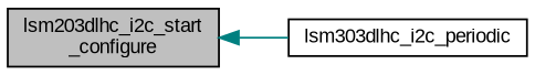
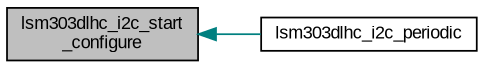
  digraph {
    rankdir=LR
    fontname="Liberation Sans"
    node [color=black fontname="Liberation Sans" fontsize=10 shape=record style=filled]
-   n1 [fillcolor=grey75 fontcolor=black height=0.2 label="lsm203dlhc_i2c_start\l_configure" width=0.4]
+   n1 [fillcolor=grey75 fontcolor=black height=0.2 label="lsm303dlhc_i2c_start\l_configure" width=0.4]
    n2 [fillcolor=white height=0.2 label=lsm303dlhc_i2c_periodic width=0.4]
    n1 -> n2 [color=teal dir=back fontname="Liberation Sans" fontsize=10 labelfontname=FreeSans labelfontsize=10 style=solid]
  }
